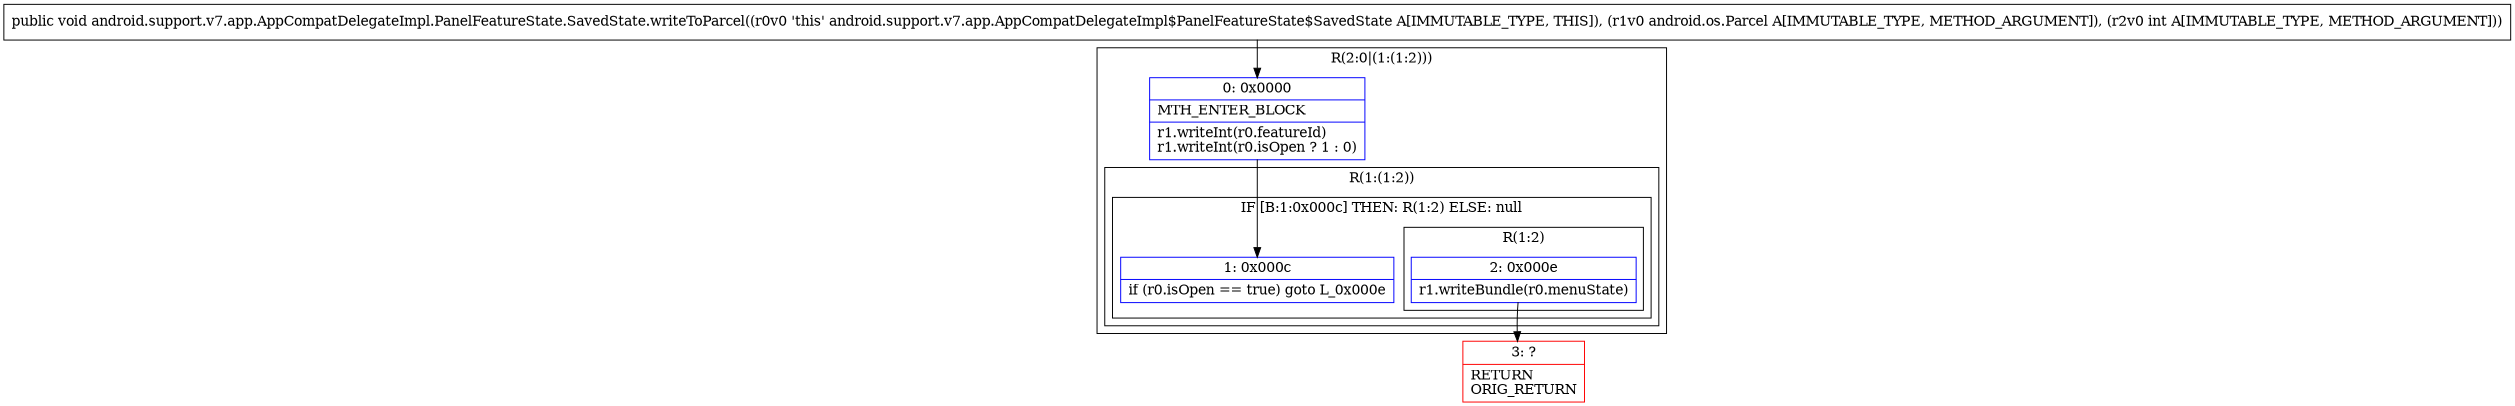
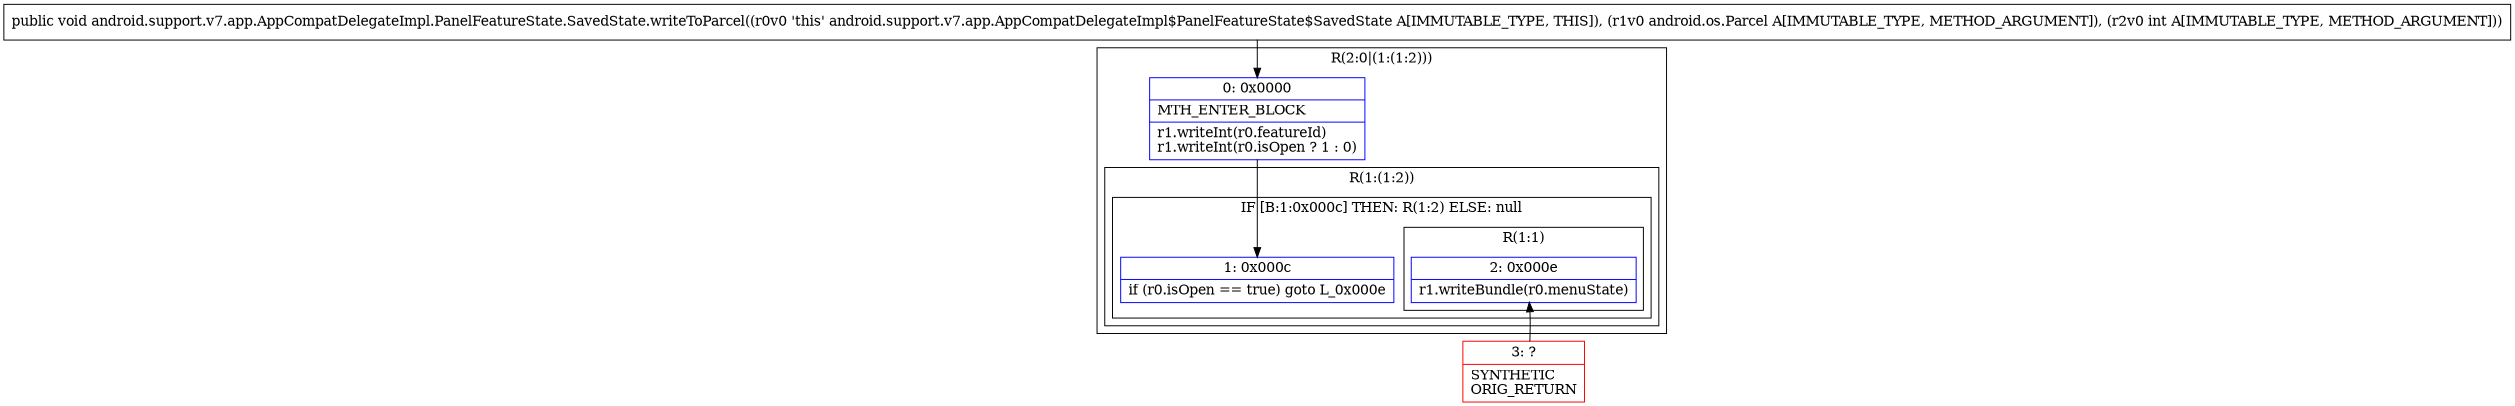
  digraph {
    node [color=blue shape=record]
    n1 [label="{2\:\ 0x000e|r1.writeBundle(r0.menuState)\l}"]
    n2 [label="{1\:\ 0x000c|if (r0.isOpen == true) goto L_0x000e\l}"]
    n3 [label="{0\:\ 0x0000|MTH_ENTER_BLOCK\l|r1.writeInt(r0.featureId)\lr1.writeInt(r0.isOpen ? 1 : 0)\l}"]
-   n4 [color=red label="{3\:\ ?|RETURN\lORIG_RETURN\l}"]
+   n4 [color=red label="{3\:\ ?|SYNTHETIC\lORIG_RETURN\l}"]
    n5 [label="{public void android.support.v7.app.AppCompatDelegateImpl.PanelFeatureState.SavedState.writeToParcel((r0v0 'this' android.support.v7.app.AppCompatDelegateImpl$PanelFeatureState$SavedState A[IMMUTABLE_TYPE, THIS]), (r1v0 android.os.Parcel A[IMMUTABLE_TYPE, METHOD_ARGUMENT]), (r2v0 int A[IMMUTABLE_TYPE, METHOD_ARGUMENT])) }" color=""]
    subgraph cluster_1 {
      label="R(2:0|(1:(1:2)))"
      n3
      subgraph cluster_2 {
        label="R(1:(1:2))"
        subgraph cluster_3 {
          label="IF [B:1:0x000c] THEN: R(1:2) ELSE: null"
          n2
          subgraph cluster_4 {
-           label="R(1:2)"
+           label="R(1:1)"
            n1
          }
        }
      }
    }
-   n1 -> n4
+   n4 -> n1
    n3 -> n2
    n5 -> n3
  }
